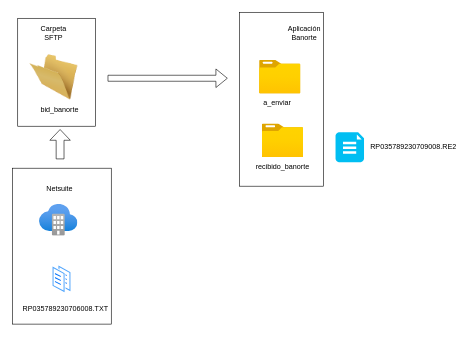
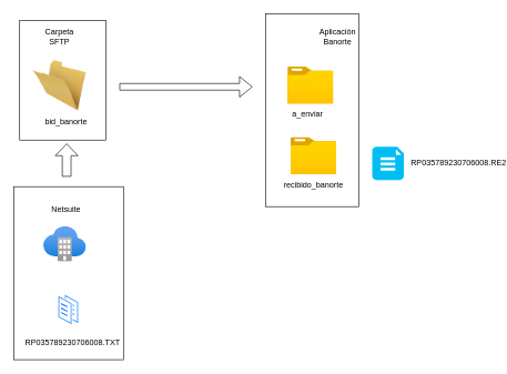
  <mxCell id="0" />
  <mxCell id="1" parent="0" />
  <mxCell id="2" value="" style="rounded=0;whiteSpace=wrap;html=1;fillColor=none;" vertex="1" parent="1"><mxGeometry x="20" y="280" width="165" height="260" as="geometry" /></mxCell>
  <mxCell id="3" value="" style="image;aspect=fixed;html=1;points=[];align=center;fontSize=12;image=img/lib/azure2/integration/Software_as_a_Service.svg;" vertex="1" parent="1"><mxGeometry x="65" y="340" width="64" height="53" as="geometry" /></mxCell>
  <mxCell id="4" value="" style="image;aspect=fixed;html=1;points=[];align=center;fontSize=12;image=img/lib/azure2/general/Folder_Blank.svg;" vertex="1" parent="1"><mxGeometry x="432" y="100" width="69" height="56.0" as="geometry" /></mxCell>
  <mxCell id="5" value="" style="image;aspect=fixed;html=1;points=[];align=center;fontSize=12;image=img/lib/azure2/general/Folder_Blank.svg;" vertex="1" parent="1"><mxGeometry x="436.5" y="206" width="69" height="56.0" as="geometry" /></mxCell>
  <mxCell id="6" value="" style="image;html=1;image=img/lib/clip_art/general/Empty_Folder_128x128.png" vertex="1" parent="1"><mxGeometry x="49" y="88" width="80" height="80" as="geometry" /></mxCell>
  <mxCell id="7" value="Netsuite" style="text;html=1;strokeColor=none;fillColor=none;align=center;verticalAlign=middle;whiteSpace=wrap;rounded=0;" vertex="1" parent="1"><mxGeometry x="69" y="300" width="60" height="30" as="geometry" /></mxCell>
  <mxCell id="8" value="Carpeta SFTP" style="text;html=1;strokeColor=none;fillColor=none;align=center;verticalAlign=middle;whiteSpace=wrap;rounded=0;" vertex="1" parent="1"><mxGeometry x="59" y="40" width="60" height="30" as="geometry" /></mxCell>
  <mxCell id="9" value="Aplicación Banorte" style="text;html=1;strokeColor=none;fillColor=none;align=center;verticalAlign=middle;whiteSpace=wrap;rounded=0;" vertex="1" parent="1"><mxGeometry x="477" y="40" width="60" height="30" as="geometry" /></mxCell>
  <mxCell id="10" value="a_enviar" style="text;html=1;strokeColor=none;fillColor=none;align=center;verticalAlign=middle;whiteSpace=wrap;rounded=0;" vertex="1" parent="1"><mxGeometry x="432" y="156" width="60" height="30" as="geometry" /></mxCell>
  <mxCell id="11" value="recibido_banorte" style="text;html=1;strokeColor=none;fillColor=none;align=center;verticalAlign=middle;whiteSpace=wrap;rounded=0;" vertex="1" parent="1"><mxGeometry x="441" y="262" width="60" height="30" as="geometry" /></mxCell>
  <mxCell id="12" value="bid_banorte" style="text;html=1;strokeColor=none;fillColor=none;align=center;verticalAlign=middle;whiteSpace=wrap;rounded=0;" vertex="1" parent="1"><mxGeometry x="69" y="168" width="60" height="30" as="geometry" /></mxCell>
  <mxCell id="13" value="" style="image;aspect=fixed;perimeter=ellipsePerimeter;html=1;align=center;shadow=0;dashed=0;spacingTop=3;image=img/lib/active_directory/documents.svg;" vertex="1" parent="1"><mxGeometry x="86" y="440" width="33" height="50" as="geometry" /></mxCell>
  <mxCell id="14" value="RP035789230706008.TXT" style="text;html=1;strokeColor=none;fillColor=none;align=center;verticalAlign=middle;whiteSpace=wrap;rounded=0;" vertex="1" parent="1"><mxGeometry x="79" y="500" width="60" height="30" as="geometry" /></mxCell>
- <mxCell id="15" value="RP035789230709008.RE2" style="text;html=1;strokeColor=none;fillColor=none;align=center;verticalAlign=middle;whiteSpace=wrap;rounded=0;" vertex="1" parent="1"><mxGeometry x="639" y="230" width="100" height="30" as="geometry" /></mxCell>
+ <mxCell id="15" value="RP035789230706008.RE2" style="text;html=1;strokeColor=none;fillColor=none;align=center;verticalAlign=middle;whiteSpace=wrap;rounded=0;" vertex="1" parent="1"><mxGeometry x="639" y="230" width="100" height="30" as="geometry" /></mxCell>
  <mxCell id="16" value="" style="verticalLabelPosition=bottom;html=1;verticalAlign=top;align=center;strokeColor=none;fillColor=#00BEF2;shape=mxgraph.azure.file_2;pointerEvents=1;" vertex="1" parent="1"><mxGeometry x="559" y="220" width="47.5" height="50" as="geometry" /></mxCell>
  <mxCell id="17" value="" style="rounded=0;whiteSpace=wrap;html=1;fillColor=none;" vertex="1" parent="1"><mxGeometry x="399" y="20" width="140" height="290" as="geometry" /></mxCell>
  <mxCell id="18" value="" style="rounded=0;whiteSpace=wrap;html=1;fillColor=none;" vertex="1" parent="1"><mxGeometry x="29" y="30" width="130" height="180" as="geometry" /></mxCell>
  <mxCell id="19" value="" style="shape=flexArrow;endArrow=classic;html=1;rounded=0;width=13.103;endSize=5.641;" edge="1" parent="1"><mxGeometry width="50" height="50" relative="1" as="geometry"><mxPoint x="99.66" y="265" as="sourcePoint" /><mxPoint x="99.66" y="215" as="targetPoint" /></mxGeometry></mxCell>
  <mxCell id="20" value="" style="shape=flexArrow;endArrow=classic;html=1;rounded=0;" edge="1" parent="1"><mxGeometry width="50" height="50" relative="1" as="geometry"><mxPoint x="179" y="130" as="sourcePoint" /><mxPoint x="379" y="130" as="targetPoint" /></mxGeometry></mxCell>
